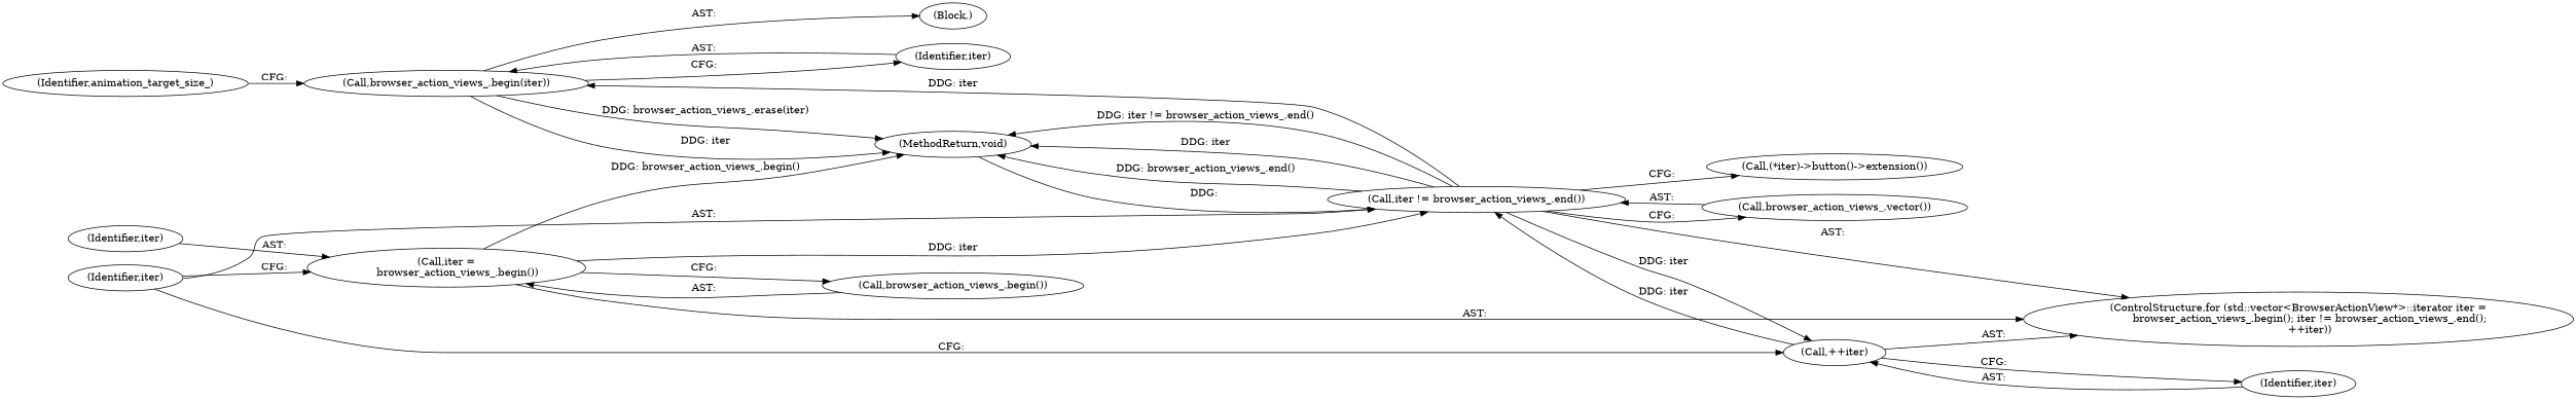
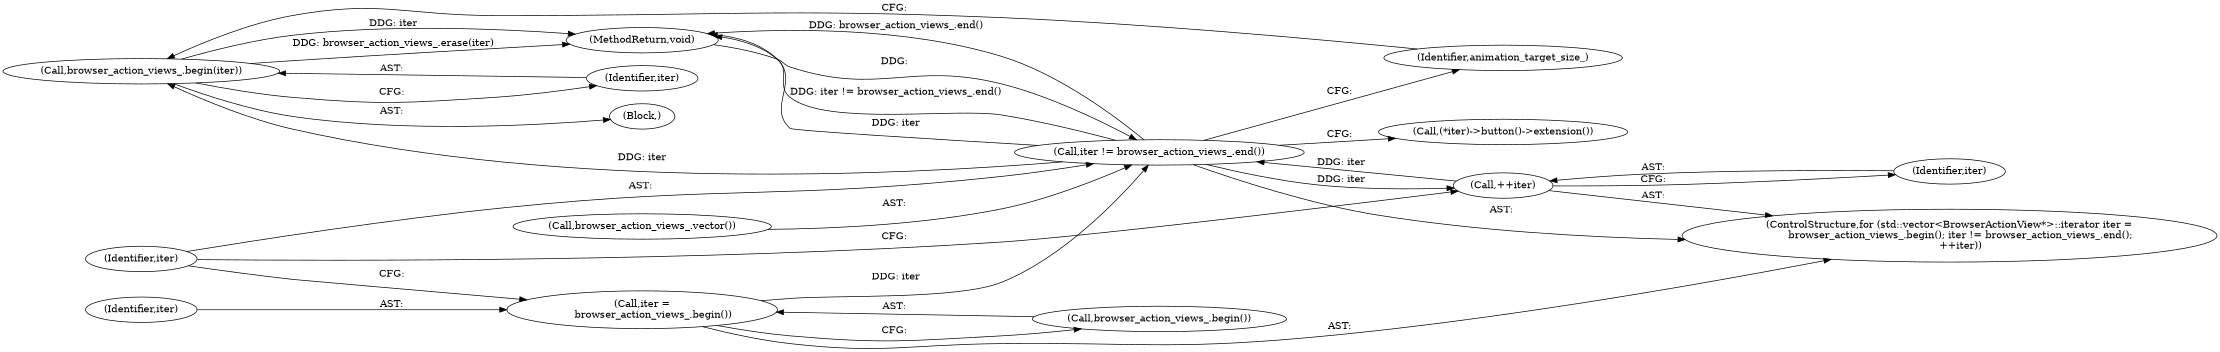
  digraph {
    rankdir=LR
    n1 [label="(Call,browser_action_views_.begin(iter))"]
    n2 [label="(Block,)"]
    n3 [label="(MethodReturn,void)"]
    n4 [label="(Identifier,iter)"]
    n5 [label="(Call,iter != browser_action_views_.end())"]
    n6 [label="(Call,++iter)"]
    n7 [label="(Call,browser_action_views_.vector())"]
    n8 [label="(ControlStructure,for (std::vector<BrowserActionView*>::iterator iter =\n       browser_action_views_.begin(); iter != browser_action_views_.end();\n       ++iter))"]
    n9 [label="(Call,(*iter)->button()->extension())"]
    n10 [label="(Identifier,iter)"]
    n11 [label="(Call,iter =\n       browser_action_views_.begin())"]
    n12 [label="(Call,browser_action_views_.begin())"]
    n13 [label="(Identifier,iter)"]
    n14 [label="(Identifier,iter)"]
    n15 [label="(Identifier,animation_target_size_)"]
    n1 -> n2 [label="AST: "]
    n1 -> n3 [label="DDG: browser_action_views_.erase(iter)"]
    n1 -> n3 [label="DDG: iter"]
    n1 -> n4 [label="CFG: "]
    n3 -> n5 [label="DDG: "]
    n4 -> n1 [label="AST: "]
    n5 -> n1 [label="DDG: iter"]
    n5 -> n3 [label="DDG: iter != browser_action_views_.end()"]
    n5 -> n3 [label="DDG: iter"]
    n5 -> n3 [label="DDG: browser_action_views_.end()"]
    n5 -> n6 [label="DDG: iter"]
-   n5 -> n7 [label="CFG: "]
+   n5 -> n15 [label="CFG: "]
    n5 -> n8 [label="AST: "]
    n5 -> n9 [label="CFG: "]
    n6 -> n5 [label="DDG: iter"]
    n6 -> n8 [label="AST: "]
    n6 -> n10 [label="CFG: "]
    n7 -> n5 [label="AST: "]
    n10 -> n6 [label="AST: "]
-   n11 -> n3 [label="DDG: browser_action_views_.begin()"]
    n11 -> n5 [label="DDG: iter"]
    n11 -> n8 [label="AST: "]
    n11 -> n12 [label="CFG: "]
    n12 -> n11 [label="AST: "]
    n13 -> n5 [label="AST: "]
    n13 -> n6 [label="CFG: "]
    n13 -> n11 [label="CFG: "]
    n14 -> n11 [label="AST: "]
    n15 -> n1 [label="CFG: "]
  }
